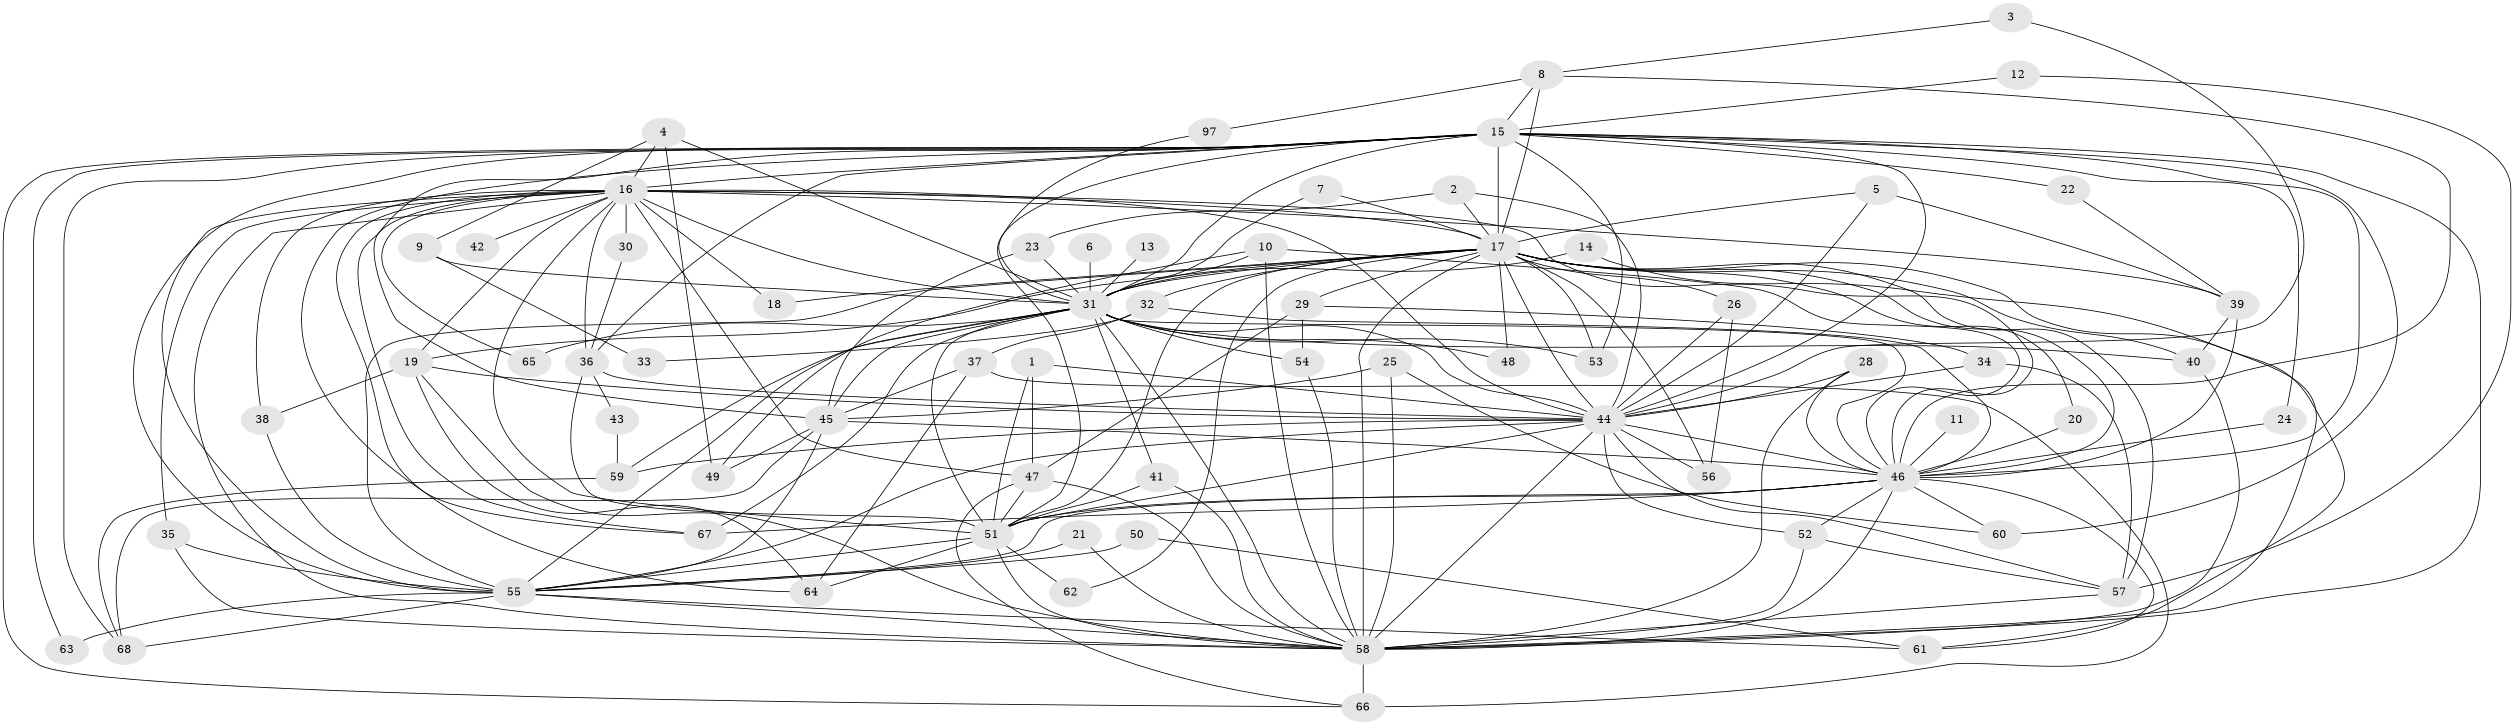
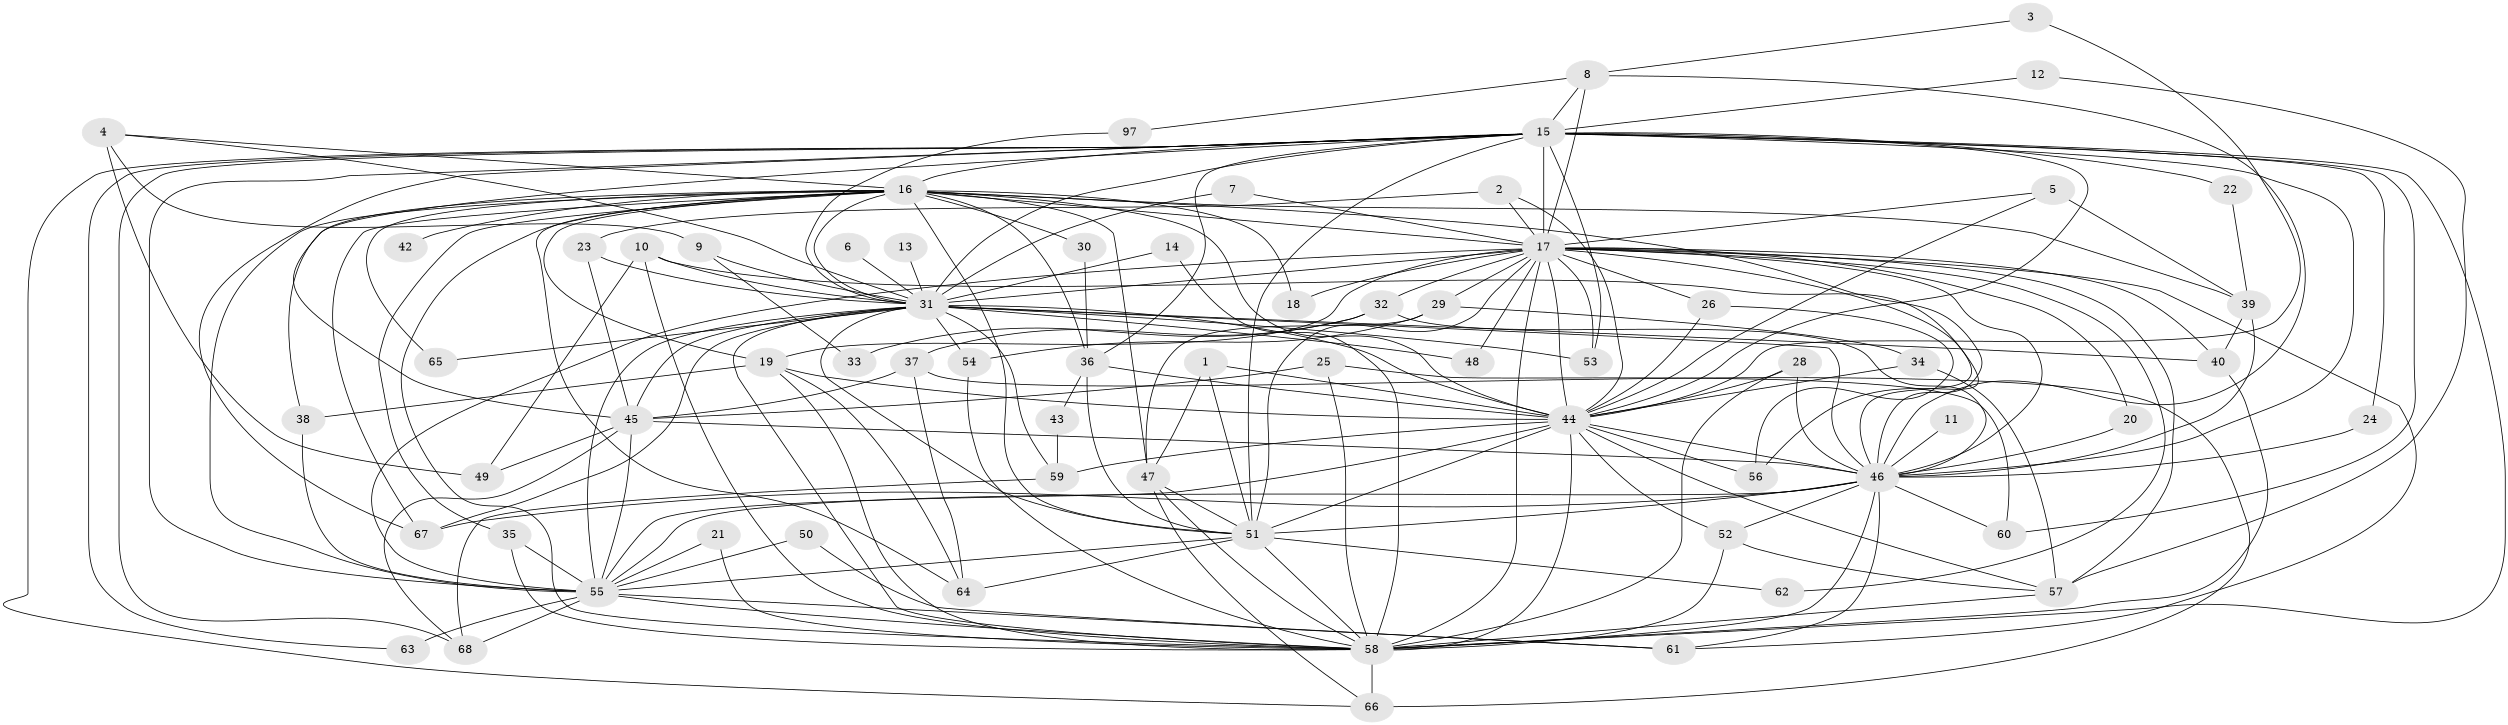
  graph {
    node [color=gray90 style=filled]
    edge [weight=1.0]
    1
    44
    47
    51
    46
    58
    57
    55
    56
    59
    52
    66
    64
    62
    2
    17
    23
    31
    53
    18
    19
    20
    26
    29
    32
    40
    48
    61
    45
    3
    8
    15
    n33 [label=97]
    4
    9
    16
    49
    33
    39
    36
    67
    30
    35
    38
    42
    65
    54
-   41
    5
    6
    7
    22
    24
    60
    63
    68
    10
    11
    12
    13
    14
    43
    34
    37
    21
    25
    28
    50
    1 -- 44
    1 -- 47
    1 -- 51
    44 -- 51
    44 -- 46
    44 -- 58
    44 -- 57
    44 -- 55
    44 -- 56
    44 -- 59
    44 -- 52
    47 -- 51 [weight=2.0]
    47 -- 58
    47 -- 66
    51 -- 58
    51 -- 55
    51 -- 64
    51 -- 62
    46 -- 51 [weight=2.0]
    46 -- 58 [weight=2.0]
    46 -- 55
    46 -- 52
    46 -- 61
    46 -- 67
    46 -- 60
    58 -- 66 [weight=2.0]
    57 -- 58
    55 -- 58
    55 -- 61
    55 -- 63 [weight=2.0]
    55 -- 68
    59 -- 68
    52 -- 58
    52 -- 57
    2 -- 44
    2 -- 17
    2 -- 23
    17 -- 44 [weight=2.0]
    17 -- 51 [weight=2.0]
    17 -- 46 [weight=2.0]
    17 -- 58 [weight=2.0]
    17 -- 57 [weight=2.0]
    17 -- 55 [weight=3.0]
    17 -- 56
    17 -- 62
    17 -- 31 [weight=4.0]
    17 -- 53
    17 -- 18
    17 -- 19
    17 -- 20
    17 -- 26 [weight=2.0]
    17 -- 29
    17 -- 32
    17 -- 40 [weight=2.0]
    17 -- 48
    17 -- 61
    23 -- 31
    23 -- 45
    31 -- 44 [weight=2.0]
    31 -- 51
    31 -- 46
    31 -- 58
    31 -- 55 [weight=2.0]
    31 -- 59
    31 -- 53
    31 -- 40
    31 -- 48
    31 -- 45
    31 -- 67
    31 -- 65
    31 -- 54
-   31 -- 41
    19 -- 44
    19 -- 58
    19 -- 64
    19 -- 38
    20 -- 46
    26 -- 44
    26 -- 56
    29 -- 47
    29 -- 54
    29 -- 34
    32 -- 46
    32 -- 33
    32 -- 37
    40 -- 58
    45 -- 46
    45 -- 55
    45 -- 49
    45 -- 68
    3 -- 44
    3 -- 8
    8 -- 46
    8 -- 17
    8 -- 15
    8 -- n33
    15 -- 44
    15 -- 51 [weight=2.0]
    15 -- 46 [weight=3.0]
    15 -- 58 [weight=2.0]
    15 -- 55
    15 -- 66
    15 -- 17 [weight=4.0]
    15 -- 31
    15 -- 53
    15 -- 45
    15 -- 16
    15 -- 36
    15 -- 67
    15 -- 22
    15 -- 24
    15 -- 60 [weight=2.0]
    15 -- 63
    15 -- 68
    n33 -- 31
    4 -- 31
    4 -- 9
    4 -- 16
    4 -- 49
    9 -- 31
    9 -- 33
    16 -- 44
    16 -- 47
    16 -- 51
    16 -- 46 [weight=2.0]
    16 -- 58
    16 -- 55
    16 -- 64
    16 -- 17 [weight=2.0]
    16 -- 31
    16 -- 18
    16 -- 19
    16 -- 39
    16 -- 36
    16 -- 67
    16 -- 30
    16 -- 35
    16 -- 38
    16 -- 42
    16 -- 65
    39 -- 46 [weight=2.0]
    39 -- 40
    36 -- 44 [weight=2.0]
    36 -- 51
    36 -- 43
    30 -- 36
    35 -- 58
    35 -- 55
    38 -- 55
    54 -- 58
-   41 -- 51
-   41 -- 58
    5 -- 44
    5 -- 17
    5 -- 39
    6 -- 31
    7 -- 17
    7 -- 31
    22 -- 39
    24 -- 46
    10 -- 46
    10 -- 58
    10 -- 31
    10 -- 49
    11 -- 46
    12 -- 57
    12 -- 15
    13 -- 31
    14 -- 58
    14 -- 31
    43 -- 59
    34 -- 44
    34 -- 57
    37 -- 66
    37 -- 64
    37 -- 45
    21 -- 58 [weight=2.0]
    21 -- 55
    25 -- 58
    25 -- 45
    25 -- 60
    28 -- 44
    28 -- 46
    28 -- 58 [weight=2.0]
    50 -- 55
    50 -- 61
  }
